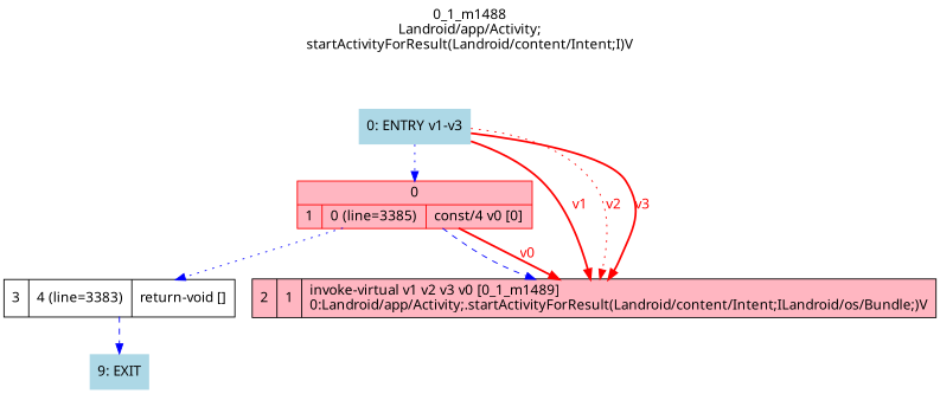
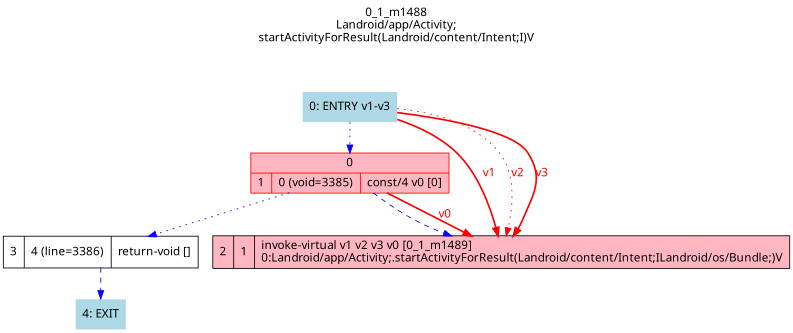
  digraph {
    fontname="Noto Sans"
    label="0_1_m1488\nLandroid/app/Activity;\nstartActivityForResult(Landroid/content/Intent;I)V"
    labelloc=t
    rankdir=UD
    node [fillcolor=lightblue fontname="Noto Sans" shape=record style=filled]
    edge [color=blue fontcolor=blue fontname="Noto Sans" style=dotted]
    n1 [label="0: ENTRY v1-v3" shape=plaintext]
-   n2 [color=red fillcolor=lightpink label="{0|{1|0 (line=3385)|const/4 v0 [0]\l}}"]
+   n2 [color=red fillcolor=lightpink label="{0|{1|0 (void=3385)|const/4 v0 [0]\l}}"]
    n3 [fillcolor=lightpink label="2|1|invoke-virtual v1 v2 v3 v0 [0_1_m1489]\l0:Landroid/app/Activity;.startActivityForResult(Landroid/content/Intent;ILandroid/os/Bundle;)V\l"]
-   n4 [fillcolor=white label="3|4 (line=3383)|return-void []\l"]
-   n5 [label="9: EXIT" shape=plaintext]
+   n4 [fillcolor=white label="3|4 (line=3386)|return-void []\l"]
+   n5 [label="4: EXIT" shape=plaintext]
    n1 -> n2 [weight=100]
    n1 -> n3 [color=red fontcolor=red label=v1 style=bold]
    n1 -> n3 [color=red fontcolor=red label=v2]
    n1 -> n3 [color=red fontcolor=red label=v3 style=bold]
    n2 -> n3 [style=dashed weight=100]
    n2 -> n3 [color=red fontcolor=red label=v0 style=bold]
    n2 -> n4 [weight=100]
    n4 -> n5 [style=dashed weight=100]
  }
